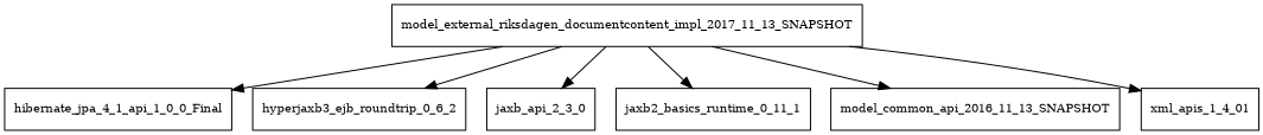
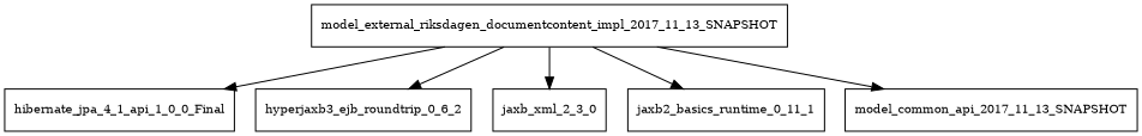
  digraph {
    node [fontsize=10.0 shape=box]
    n1 [label=hibernate_jpa_4_1_api_1_0_0_Final]
    model_external_riksdagen_documentcontent_impl_2017_11_13_SNAPSHOT
    hyperjaxb3_ejb_roundtrip_0_6_2
-   jaxb_api_2_3_0
+   jaxb_api_2_3_0 [label=jaxb_xml_2_3_0]
    jaxb2_basics_runtime_0_11_1
-   model_common_api_2017_11_13_SNAPSHOT [label=model_common_api_2016_11_13_SNAPSHOT]
-   xml_apis_1_4_01
+   model_common_api_2017_11_13_SNAPSHOT
    model_external_riksdagen_documentcontent_impl_2017_11_13_SNAPSHOT -> n1
    model_external_riksdagen_documentcontent_impl_2017_11_13_SNAPSHOT -> hyperjaxb3_ejb_roundtrip_0_6_2
    model_external_riksdagen_documentcontent_impl_2017_11_13_SNAPSHOT -> jaxb_api_2_3_0
    model_external_riksdagen_documentcontent_impl_2017_11_13_SNAPSHOT -> jaxb2_basics_runtime_0_11_1
    model_external_riksdagen_documentcontent_impl_2017_11_13_SNAPSHOT -> model_common_api_2017_11_13_SNAPSHOT
-   model_external_riksdagen_documentcontent_impl_2017_11_13_SNAPSHOT -> xml_apis_1_4_01
  }
